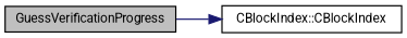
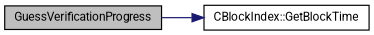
  digraph {
    rankdir=LR
    fontname=Roboto
    node [color=black fontname=Roboto fontsize=10 shape=record style=filled]
    n1 [fillcolor=grey75 fontcolor=black height=0.2 label=GuessVerificationProgress width=0.4]
-   n2 [fillcolor=white height=0.2 label="CBlockIndex::CBlockIndex" width=0.4]
+   n2 [fillcolor=white height=0.2 label="CBlockIndex::GetBlockTime" width=0.4]
    n1 -> n2 [color=midnightblue fontname=Roboto fontsize=10 labelfontname=Helvetica labelfontsize=10 style=solid]
  }
